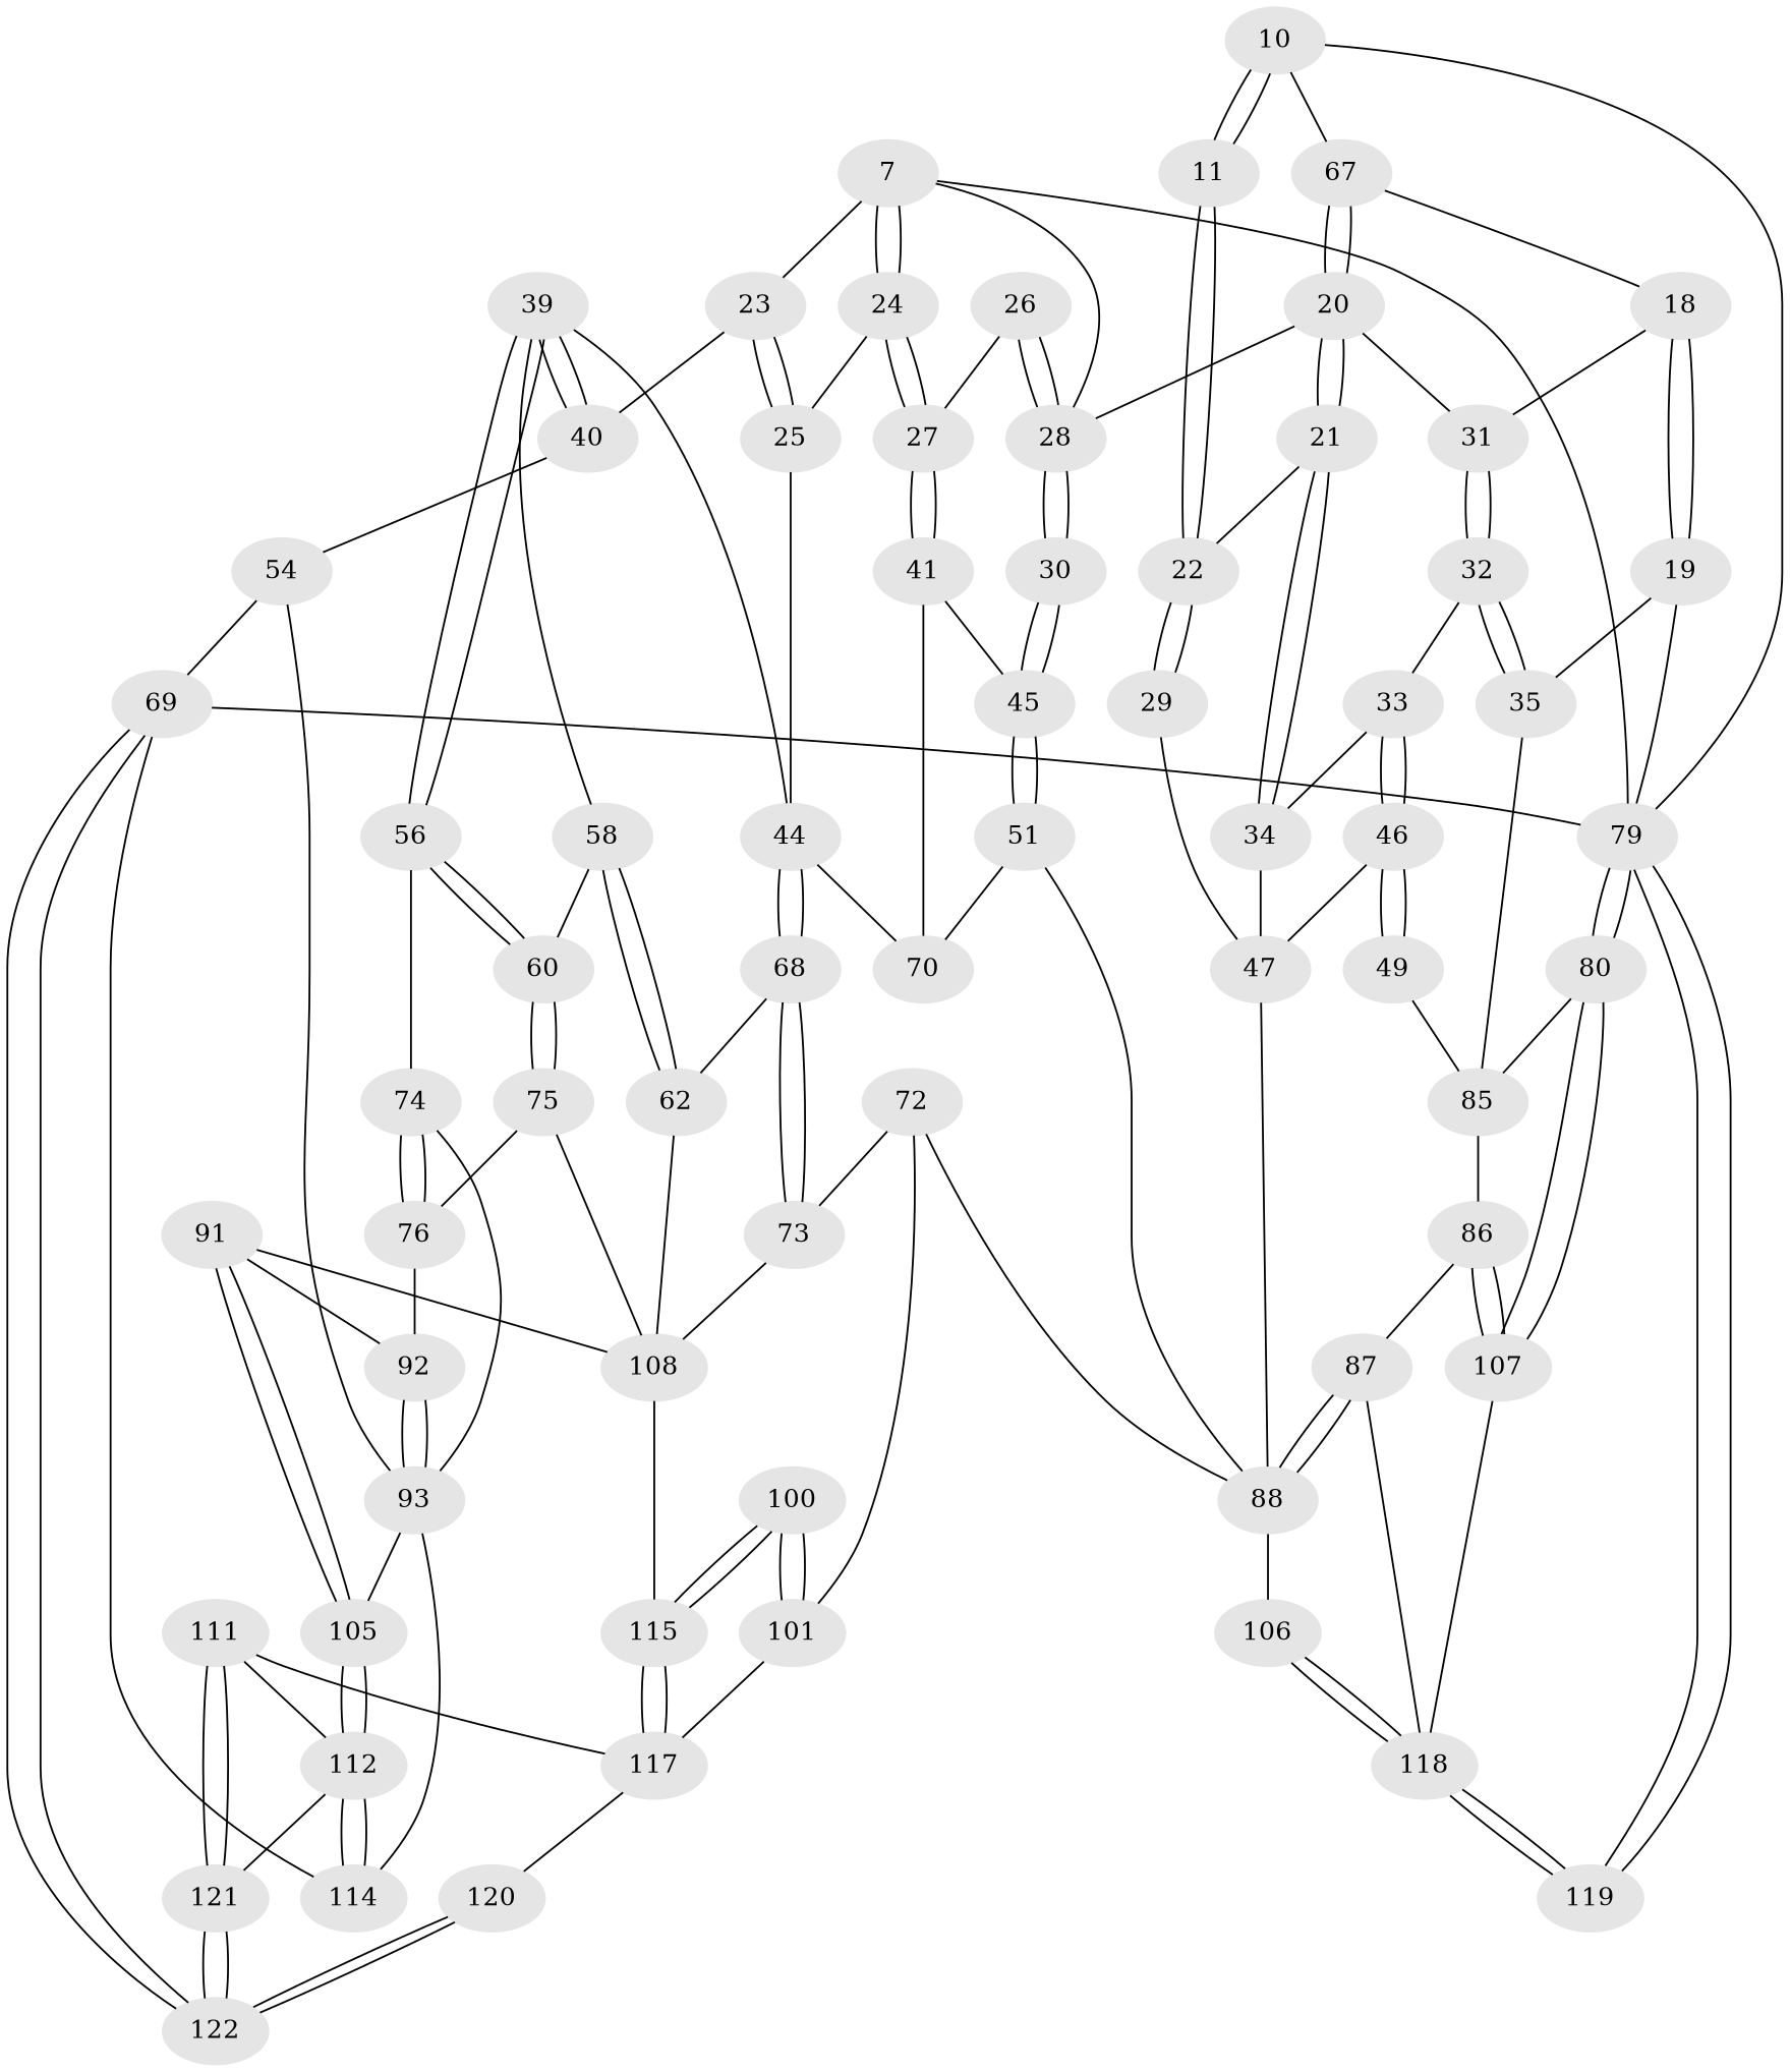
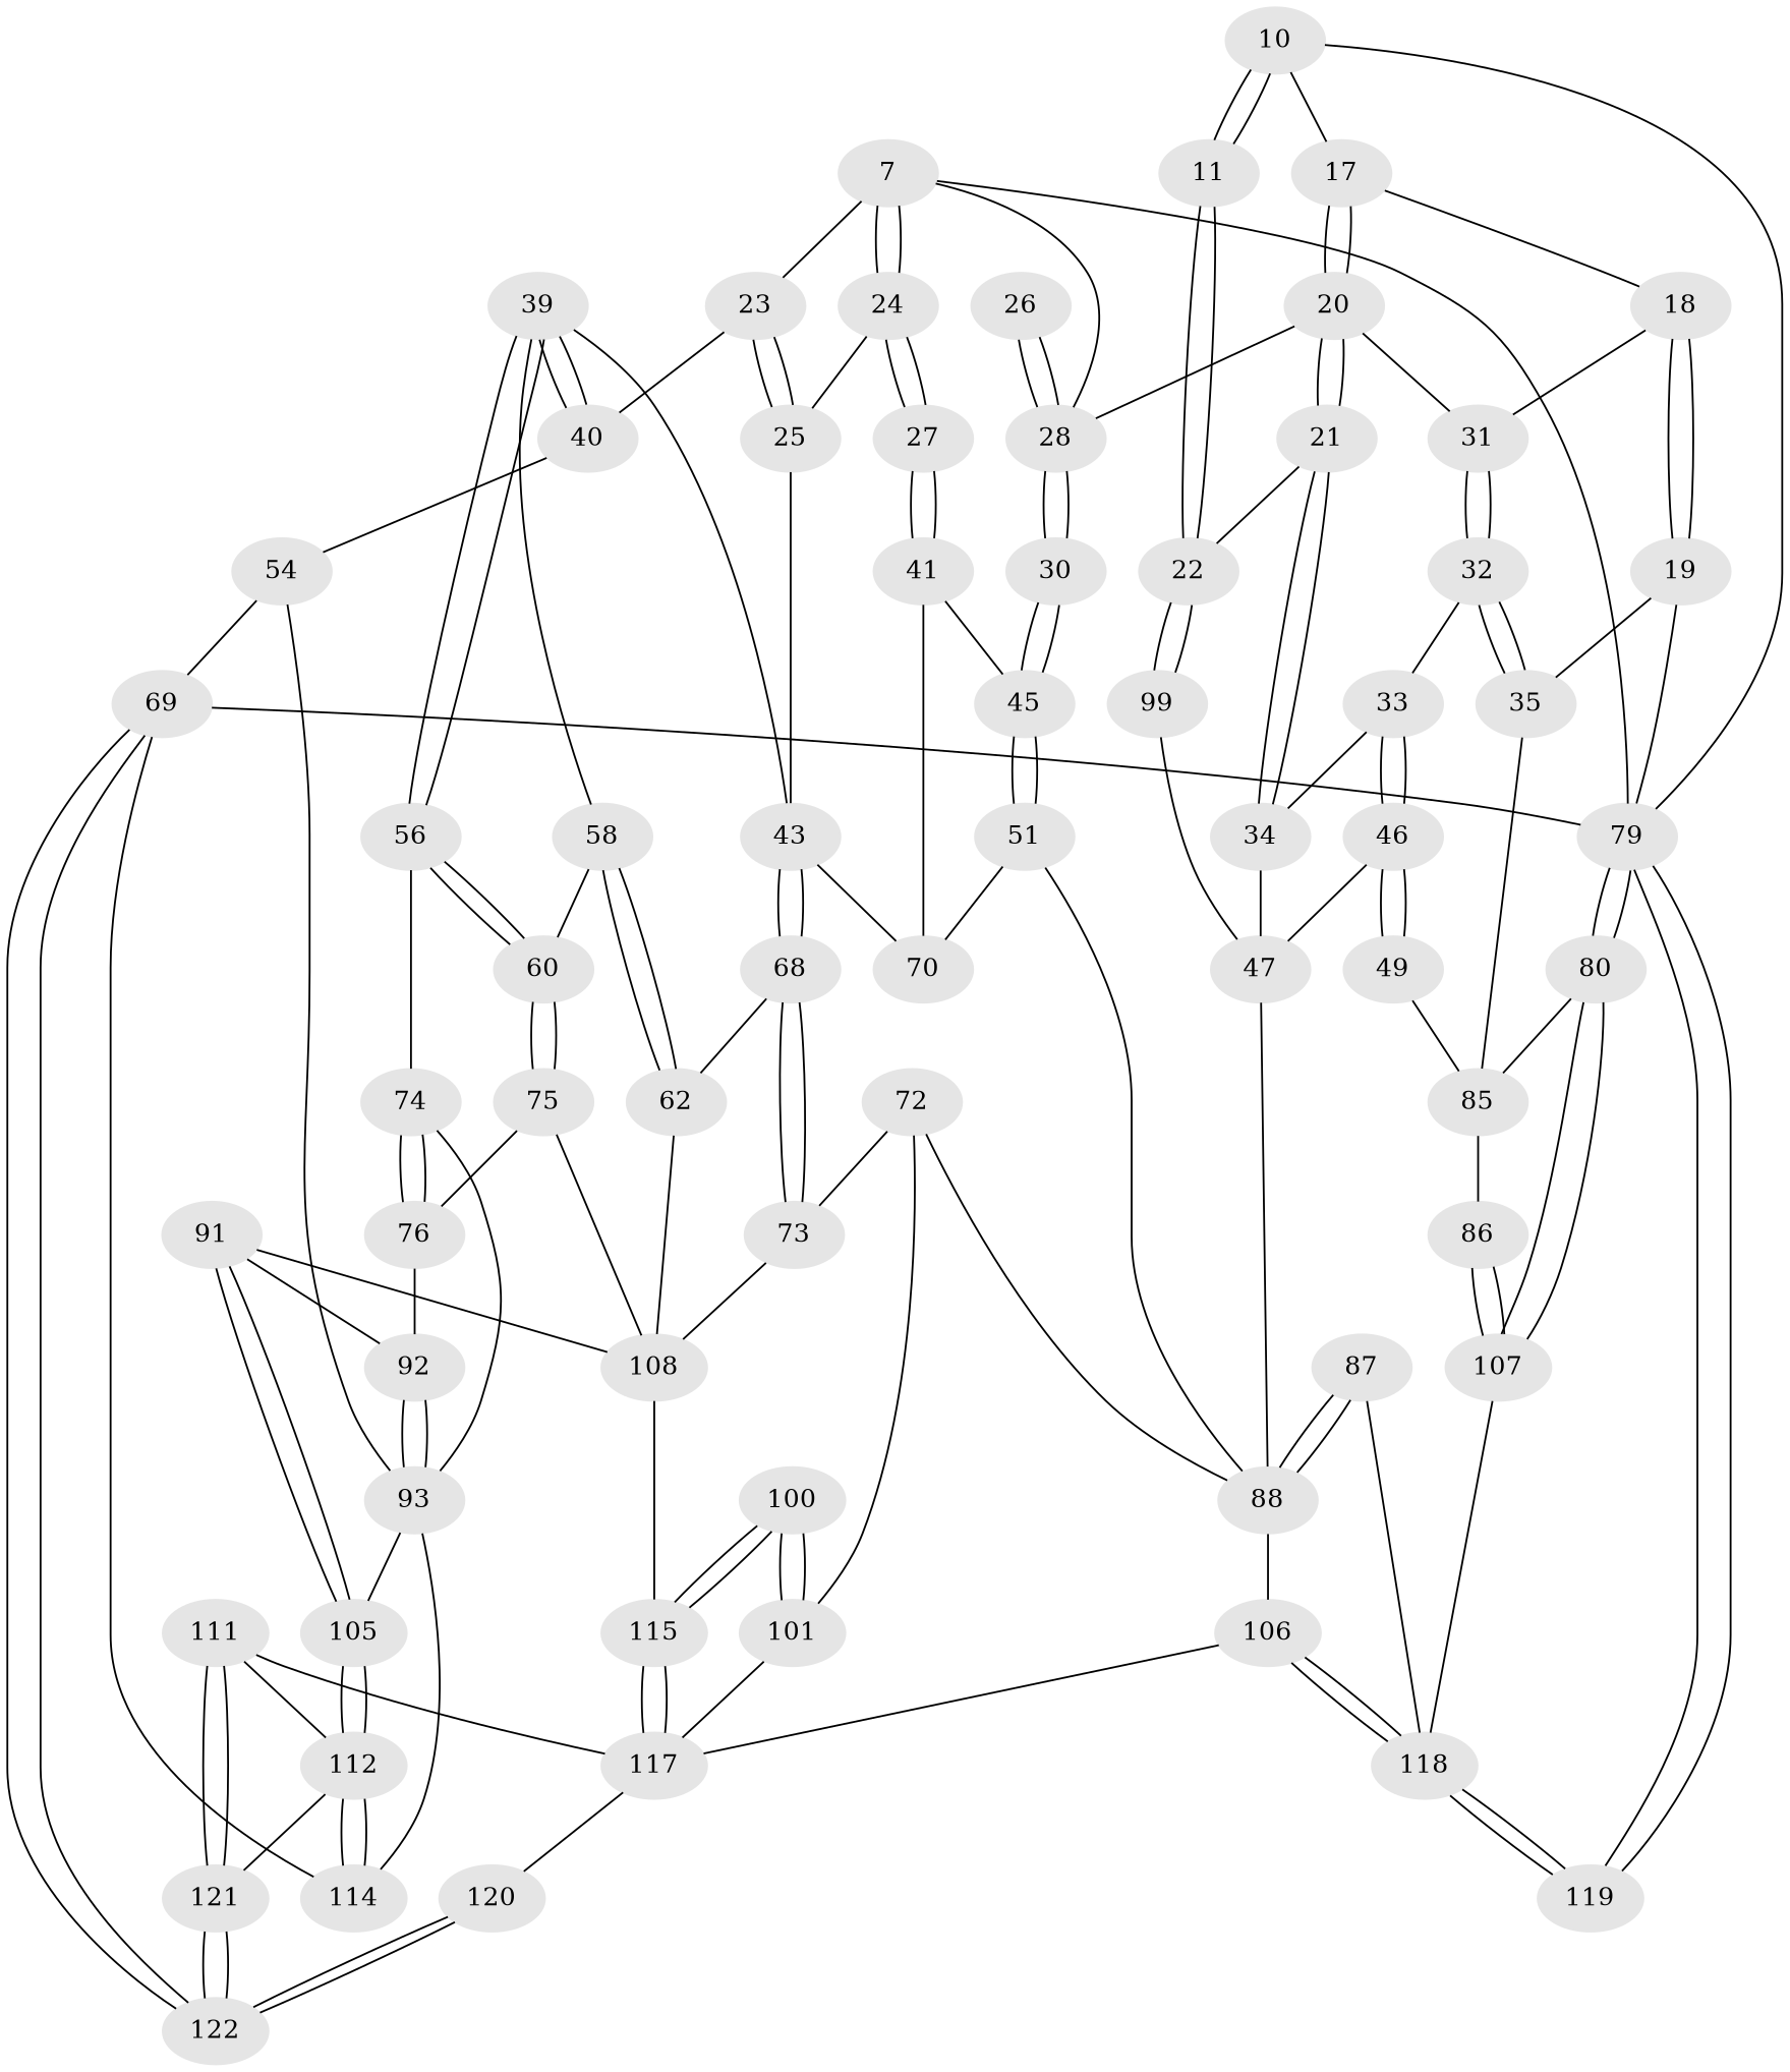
  graph {
    node [color=gray90 style=filled]
    7 [super="+6"]
    23 [super="+9"]
    24
    28 [super="+12+13"]
    79 [super="+3"]
    25
    40 [super="+15+14"]
    27
    30
    80
    119
    10
    11
-   17 [label=67]
+   17
    22
    18
    20
-   29
+   29 [label=99]
    19
    31
    21
    35
    32
    85 [super="+81+48"]
    34
    47 [super="+36"]
-   44 [super="+37"]
+   44 [super="+37" label=43]
    54 [super="+53+16+52"]
    69 [super="+4"]
    114 [super="+68"]
    122
    41
    70 [super="+43+42+58"]
    n34 [label=68]
    26
    45
    88 [super="+78"]
    51
    33
    46
    49
    86
    39 [super="+38"]
    56
    n45 [label=58]
    74 [super="+57"]
    60
    62
    93 [super="+67"]
    73
    106 [super="+97+90+89"]
    105
    76
    75
    108 [super="+83+84+82"]
    115 [super="+109"]
    72 [super="+71"]
    101 [super="+95+99"]
    117 [super="+116+110"]
    92
    107
    118 [super="+113+103"]
    87
    91
    112
    100
    120
    121
    111
    7 -- 23
    7 -- 24
    7 -- 24
    7 -- 28
    7 -- 79
    23 -- 25
    23 -- 25
    23 -- 40 [weight=2]
    24 -- 25
    24 -- 27
    24 -- 27
    28 -- 30
    28 -- 30
    79 -- 80
    79 -- 80
    79 -- 119
    79 -- 119
    25 -- 44
    40 -- 54 [weight=2]
    27 -- 41
    27 -- 41
    30 -- 45
    30 -- 45
    80 -- 85
    80 -- 107
    80 -- 107
    10 -- 79
    10 -- 11
    10 -- 11
    10 -- 17
    11 -- 22
    11 -- 22
    17 -- 18
    17 -- 20
    17 -- 20
    22 -- 29
    22 -- 29
    18 -- 19
    18 -- 19
    18 -- 31
    20 -- 28
    20 -- 31
    20 -- 21
    20 -- 21
    29 -- 47
    19 -- 79
    19 -- 35
    31 -- 32
    31 -- 32
    21 -- 22
    21 -- 34
    21 -- 34
    35 -- 85
    32 -- 35
    32 -- 35
    32 -- 33
    85 -- 86
    34 -- 47
    47 -- 88
    44 -- 70
    44 -- n34
    44 -- n34
    54 -- 69
    54 -- 93
    69 -- 79 [weight=2]
    69 -- 114
    69 -- 122
    69 -- 122
    41 -- 70
    41 -- 45
    n34 -- 62
    n34 -- 73
    n34 -- 73
    26 -- 28 [weight=2]
    26 -- 28
-   26 -- 27
    45 -- 51
    45 -- 51
    88 -- 106 [weight=2]
    51 -- 70
    51 -- 88
    33 -- 34
    33 -- 46
    33 -- 46
    46 -- 47
    46 -- 49
    46 -- 49
    49 -- 85 [weight=2]
    86 -- 107
    86 -- 107
-   86 -- 87
    39 -- 40
    39 -- 40
    39 -- 44
    39 -- 56
    39 -- 56
    39 -- n45
    56 -- 74
    56 -- 60
    56 -- 60
    n45 -- 60
    n45 -- 62
    n45 -- 62
    74 -- 93
    74 -- 76
    74 -- 76
    60 -- 75
    60 -- 75
    62 -- 108
    93 -- 114
    93 -- 105
    73 -- 108
+   106 -- 117
    106 -- 118
    106 -- 118
    105 -- 112
    105 -- 112
    76 -- 92
    75 -- 76
    75 -- 108
    108 -- 115
    115 -- 117 [weight=2]
    115 -- 117
    72 -- 88
    72 -- 73
    72 -- 101
    101 -- 117
    117 -- 120
    92 -- 93
    92 -- 93
    107 -- 118
    118 -- 119
    118 -- 119
    87 -- 88
    87 -- 88
    87 -- 118
    91 -- 105
    91 -- 105
    91 -- 108
    91 -- 92
    112 -- 114
    112 -- 114
    112 -- 121
    100 -- 115
    100 -- 115
    100 -- 101 [weight=2]
    100 -- 101
    120 -- 122
    120 -- 122
    121 -- 122
    121 -- 122
    111 -- 117
    111 -- 112
    111 -- 121
    111 -- 121
  }
